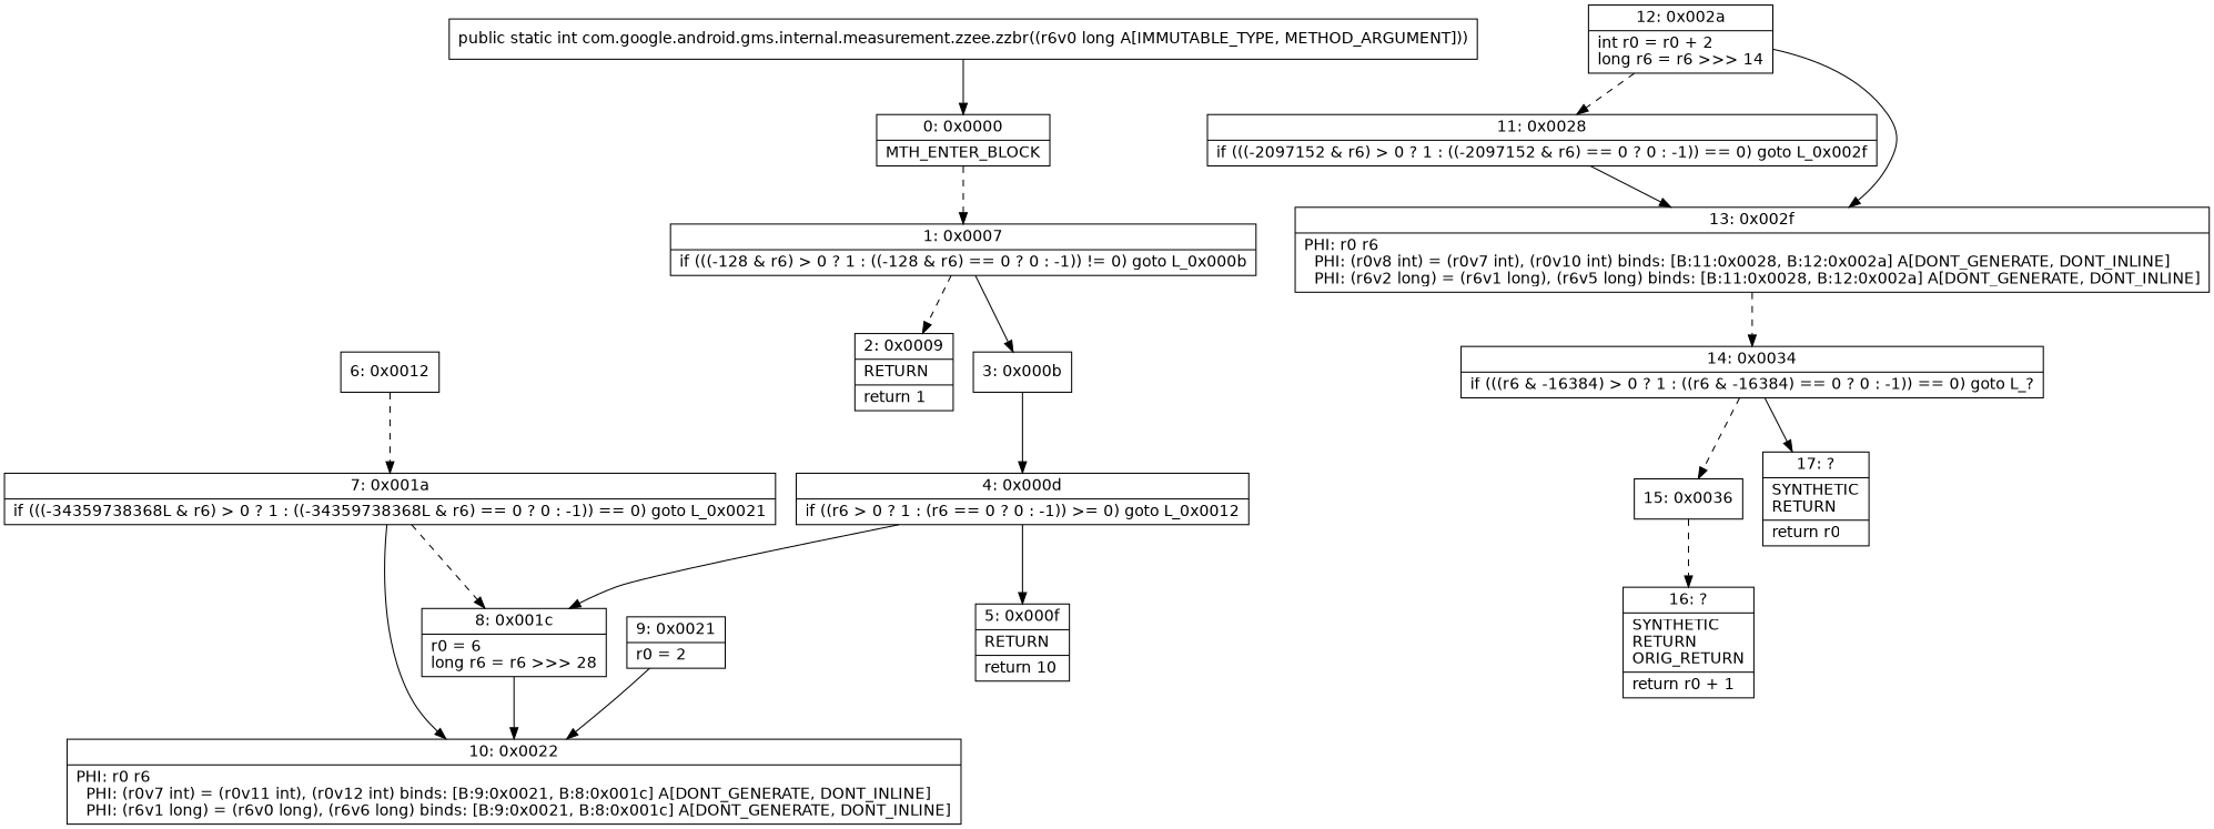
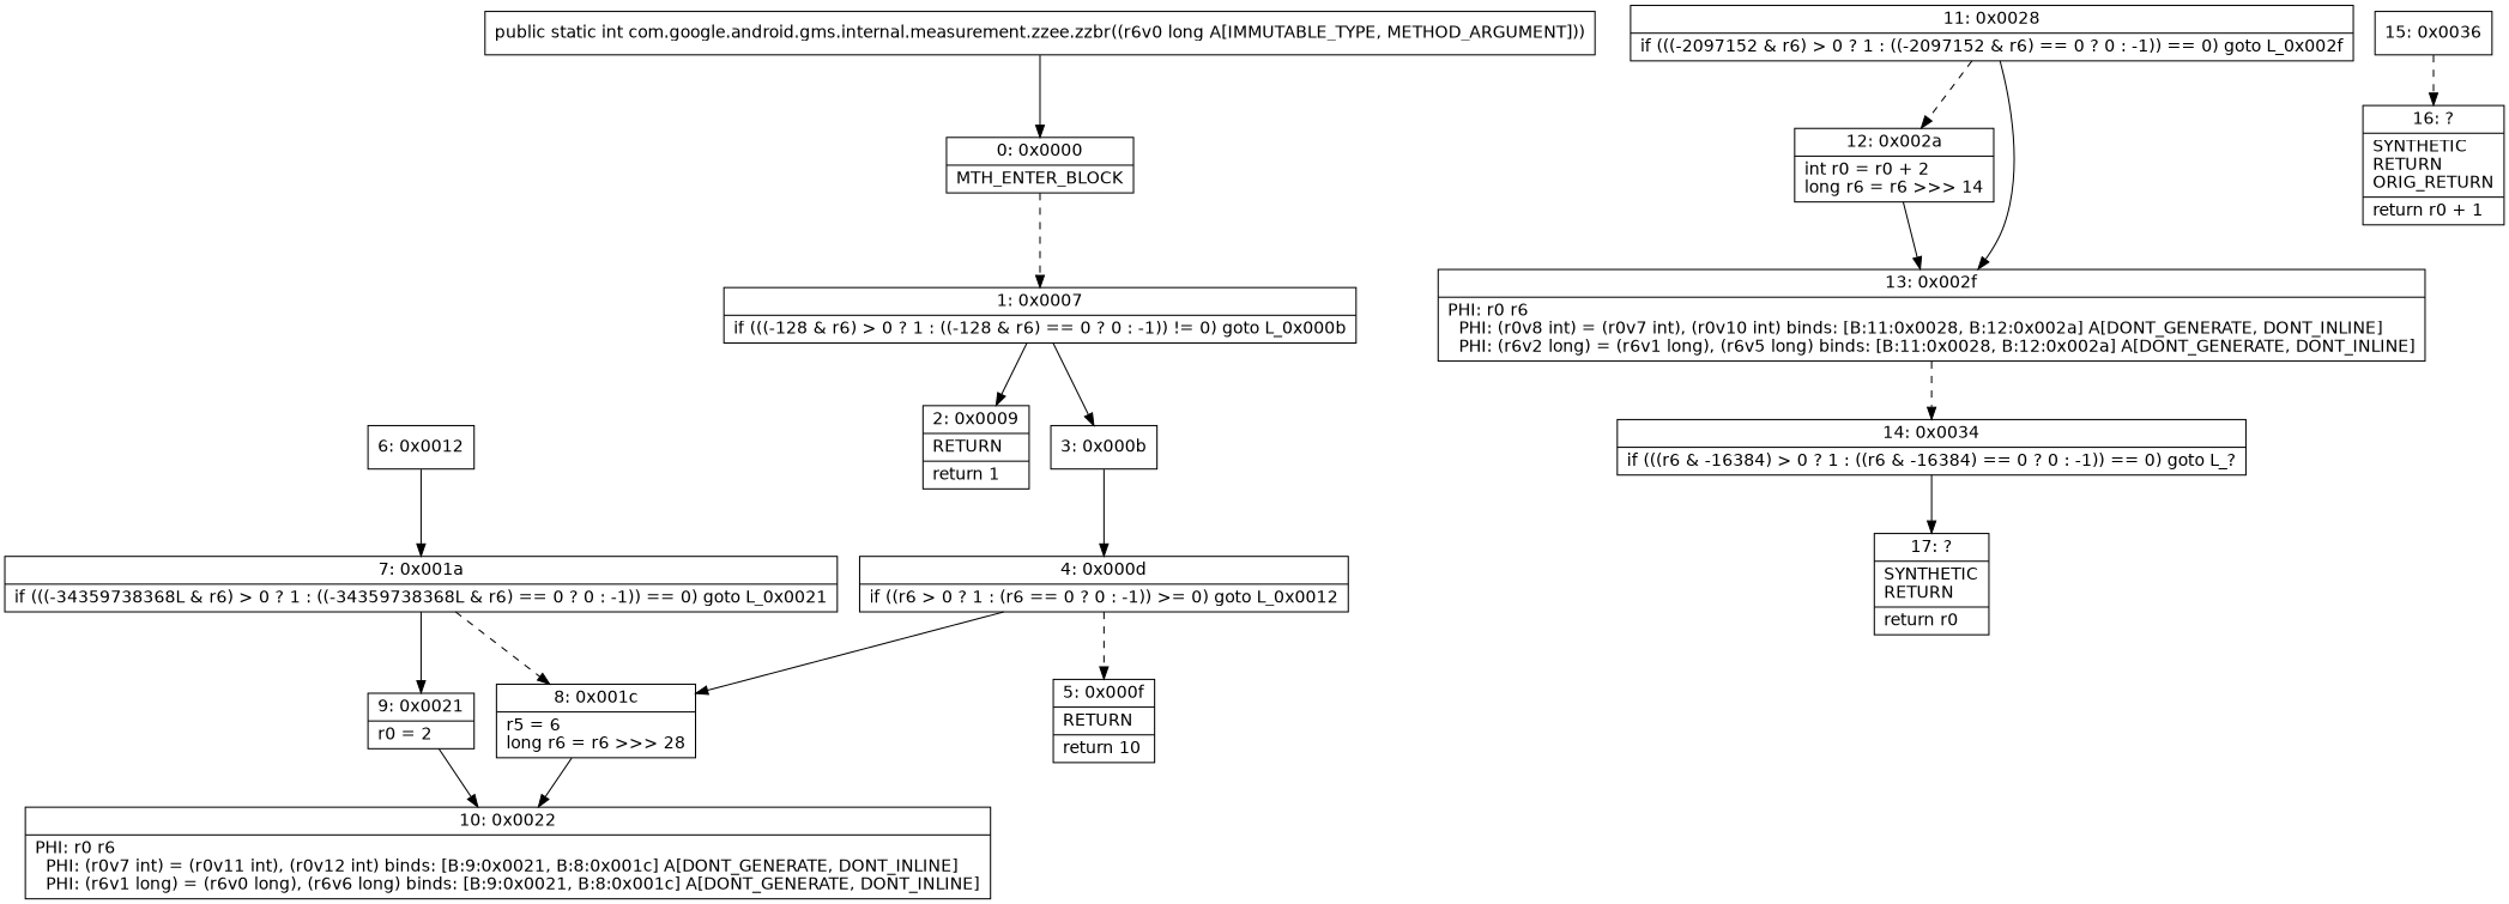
  digraph {
    fontname="DejaVu Sans"
    node [fontname="DejaVu Sans" shape=record]
    edge [fontname="DejaVu Sans"]
    n1 [label="{0\:\ 0x0000|MTH_ENTER_BLOCK\l}"]
    n2 [label="{1\:\ 0x0007|if (((\-128 & r6) \> 0 ? 1 : ((\-128 & r6) == 0 ? 0 : \-1)) != 0) goto L_0x000b\l}"]
    n3 [label="{2\:\ 0x0009|RETURN\l|return 1\l}"]
    n4 [label="{3\:\ 0x000b}"]
    n5 [label="{4\:\ 0x000d|if ((r6 \> 0 ? 1 : (r6 == 0 ? 0 : \-1)) \>= 0) goto L_0x0012\l}"]
    n6 [label="{5\:\ 0x000f|RETURN\l|return 10\l}"]
-   n7 [label="{8\:\ 0x001c|r0 = 6\llong r6 = r6 \>\>\> 28\l}"]
+   n7 [label="{8\:\ 0x001c|r5 = 6\llong r6 = r6 \>\>\> 28\l}"]
    n8 [label="{6\:\ 0x0012}"]
    n9 [label="{7\:\ 0x001a|if (((\-34359738368L & r6) \> 0 ? 1 : ((\-34359738368L & r6) == 0 ? 0 : \-1)) == 0) goto L_0x0021\l}"]
    n10 [label="{9\:\ 0x0021|r0 = 2\l}"]
    n11 [label="{10\:\ 0x0022|PHI: r0 r6 \l  PHI: (r0v7 int) = (r0v11 int), (r0v12 int) binds: [B:9:0x0021, B:8:0x001c] A[DONT_GENERATE, DONT_INLINE]\l  PHI: (r6v1 long) = (r6v0 long), (r6v6 long) binds: [B:9:0x0021, B:8:0x001c] A[DONT_GENERATE, DONT_INLINE]\l}"]
    n12 [label="{11\:\ 0x0028|if (((\-2097152 & r6) \> 0 ? 1 : ((\-2097152 & r6) == 0 ? 0 : \-1)) == 0) goto L_0x002f\l}"]
    n13 [label="{12\:\ 0x002a|int r0 = r0 + 2\llong r6 = r6 \>\>\> 14\l}"]
    n14 [label="{13\:\ 0x002f|PHI: r0 r6 \l  PHI: (r0v8 int) = (r0v7 int), (r0v10 int) binds: [B:11:0x0028, B:12:0x002a] A[DONT_GENERATE, DONT_INLINE]\l  PHI: (r6v2 long) = (r6v1 long), (r6v5 long) binds: [B:11:0x0028, B:12:0x002a] A[DONT_GENERATE, DONT_INLINE]\l}"]
    n15 [label="{14\:\ 0x0034|if (((r6 & \-16384) \> 0 ? 1 : ((r6 & \-16384) == 0 ? 0 : \-1)) == 0) goto L_?\l}"]
    n16 [label="{15\:\ 0x0036}"]
    n17 [label="{17\:\ ?|SYNTHETIC\lRETURN\l|return r0\l}"]
    n18 [label="{16\:\ ?|SYNTHETIC\lRETURN\lORIG_RETURN\l|return r0 + 1\l}"]
    n19 [label="{public static int com.google.android.gms.internal.measurement.zzee.zzbr((r6v0 long A[IMMUTABLE_TYPE, METHOD_ARGUMENT])) }"]
    n1 -> n2 [style=dashed]
-   n2 -> n3 [style=dashed]
+   n2 -> n3 [style=solid]
    n2 -> n4
    n4 -> n5
-   n5 -> n6 [style=solid]
+   n5 -> n6 [style=dashed]
    n5 -> n7
    n7 -> n11
-   n8 -> n9 [style=dashed]
+   n8 -> n9
    n9 -> n7 [style=dashed]
-   n9 -> n11
+   n9 -> n10
    n10 -> n11
-   n13 -> n12 [style=dashed]
+   n12 -> n13 [style=dashed]
    n12 -> n14
    n13 -> n14
    n14 -> n15 [style=dashed]
-   n15 -> n16 [style=dashed]
    n15 -> n17
    n16 -> n18 [style=dashed]
    n19 -> n1
  }
